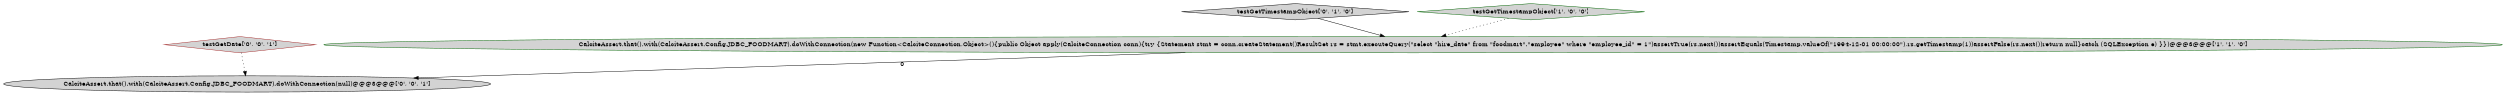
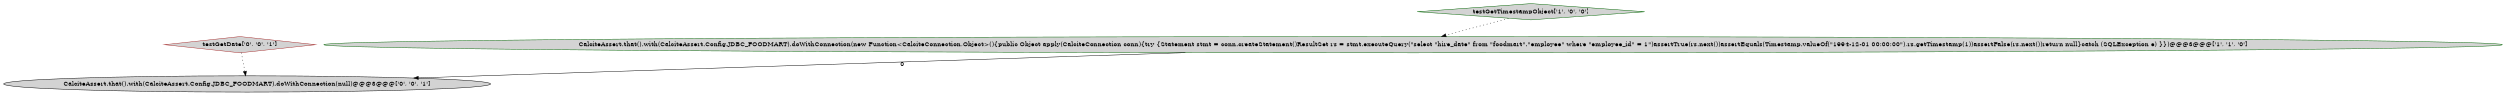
  digraph {
    node [fillcolor=lightgray shape=diamond style=filled color=darkgreen]
    edge [style=solid]
    n1 [label="CalciteAssert.that().with(CalciteAssert.Config.JDBC_FOODMART).doWithConnection(new Function<CalciteConnection,Object>(){public Object apply(CalciteConnection conn){try {Statement stmt = conn.createStatement()ResultSet rs = stmt.executeQuery(\"select \"hire_date\" from \"foodmart\".\"employee\" where \"employee_id\" = 1\")assertTrue(rs.next())assertEquals(Timestamp.valueOf(\"1994-12-01 00:00:00\"),rs.getTimestamp(1))assertFalse(rs.next())return null}catch (SQLException e) }})@@@3@@@['1', '1', '0']" shape=ellipse]
    n2 [label="CalciteAssert.that().with(CalciteAssert.Config.JDBC_FOODMART).doWithConnection(null)@@@3@@@['0', '0', '1']" shape=ellipse color=black]
    n3 [label="testGetDate['0', '0', '1']" color=brown]
-   n4 [label="testGetTimestampObject['0', '1', '0']" color=black]
    n5 [label="testGetTimestampObject['1', '0', '0']"]
    n1 -> n2 [label=0]
    n3 -> n2 [style=dotted]
-   n4 -> n1
    n5 -> n1 [style=dotted]
  }
